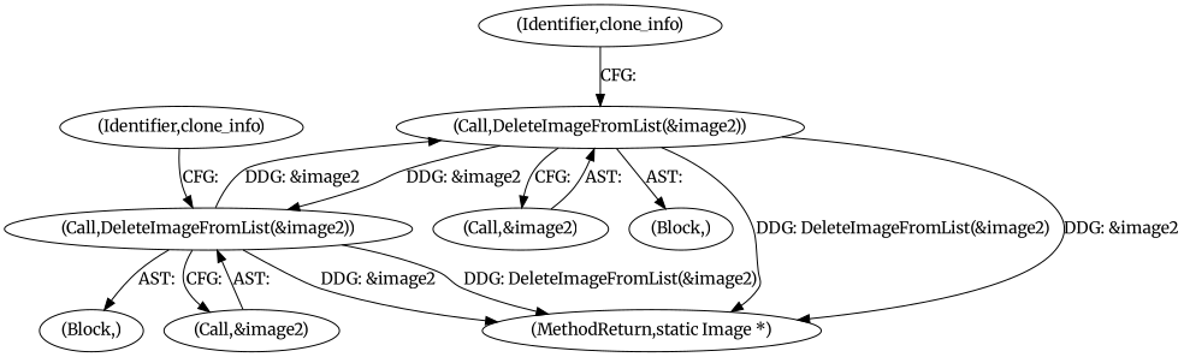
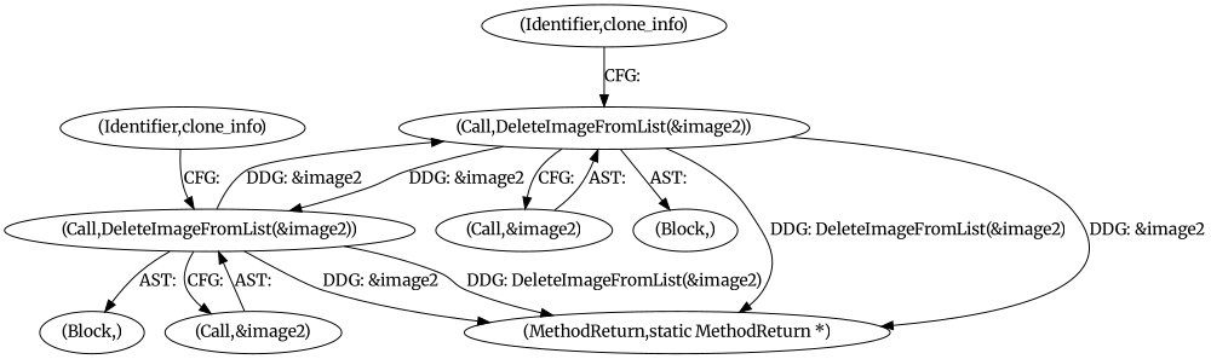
  digraph {
    fontname=Merriweather
    node [fontname=Merriweather]
    edge [fontname=Merriweather]
    n1 [label="(Call,DeleteImageFromList(&image2))"]
    n2 [label="(Call,DeleteImageFromList(&image2))"]
    n3 [label="(Call,&image2)"]
    n4 [label="(Block,)"]
-   n5 [label="(MethodReturn,static Image *)"]
+   n5 [label="(MethodReturn,static MethodReturn *)"]
    n6 [label="(Block,)"]
    n7 [label="(Call,&image2)"]
    n8 [label="(Identifier,clone_info)"]
    n9 [label="(Identifier,clone_info)"]
    n1 -> n2 [label="DDG: &image2"]
    n1 -> n3 [label="CFG: "]
    n1 -> n4 [label="AST: "]
    n1 -> n5 [label="DDG: DeleteImageFromList(&image2)"]
    n1 -> n5 [label="DDG: &image2"]
    n2 -> n1 [label="DDG: &image2"]
    n2 -> n5 [label="DDG: &image2"]
    n2 -> n5 [label="DDG: DeleteImageFromList(&image2)"]
    n2 -> n6 [label="AST: "]
    n2 -> n7 [label="CFG: "]
    n3 -> n1 [label="AST: "]
    n7 -> n2 [label="AST: "]
    n8 -> n2 [label="CFG: "]
    n9 -> n1 [label="CFG: "]
  }
